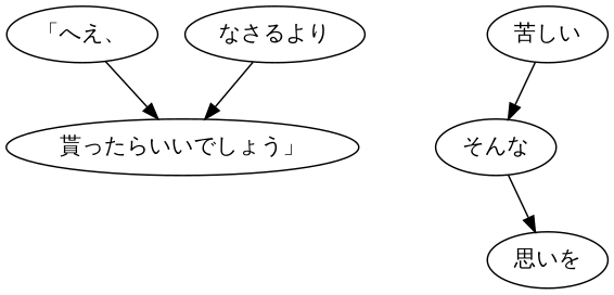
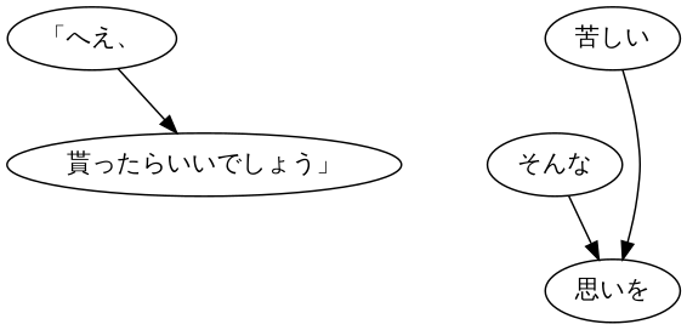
  digraph {
    n1 [label="「へえ、"]
    n2 [label="貰ったらいいでしょう」"]
-   n3 [label="なさるより"]
    n4 [label="そんな"]
    n5 [label="思いを"]
    n6 [label="苦しい"]
    n1 -> n2
-   n3 -> n2
    n4 -> n5
-   n6 -> n4
+   n6 -> n5
  }
